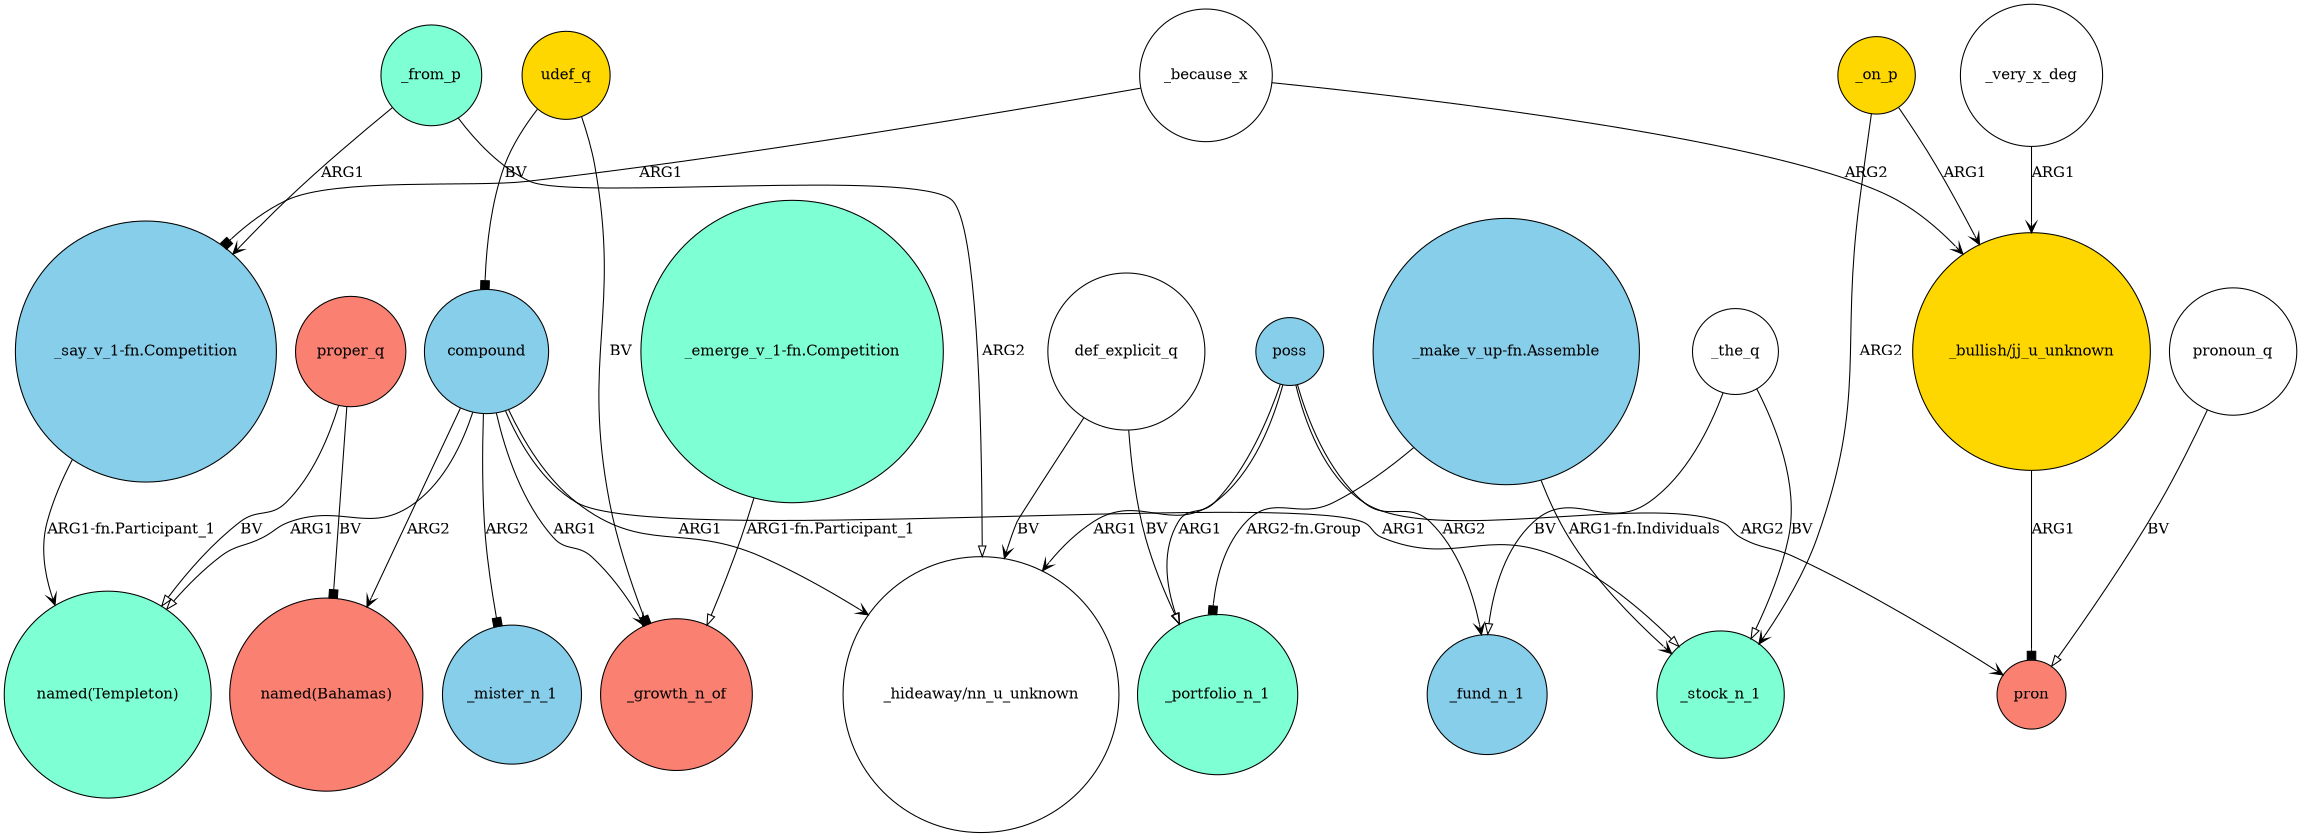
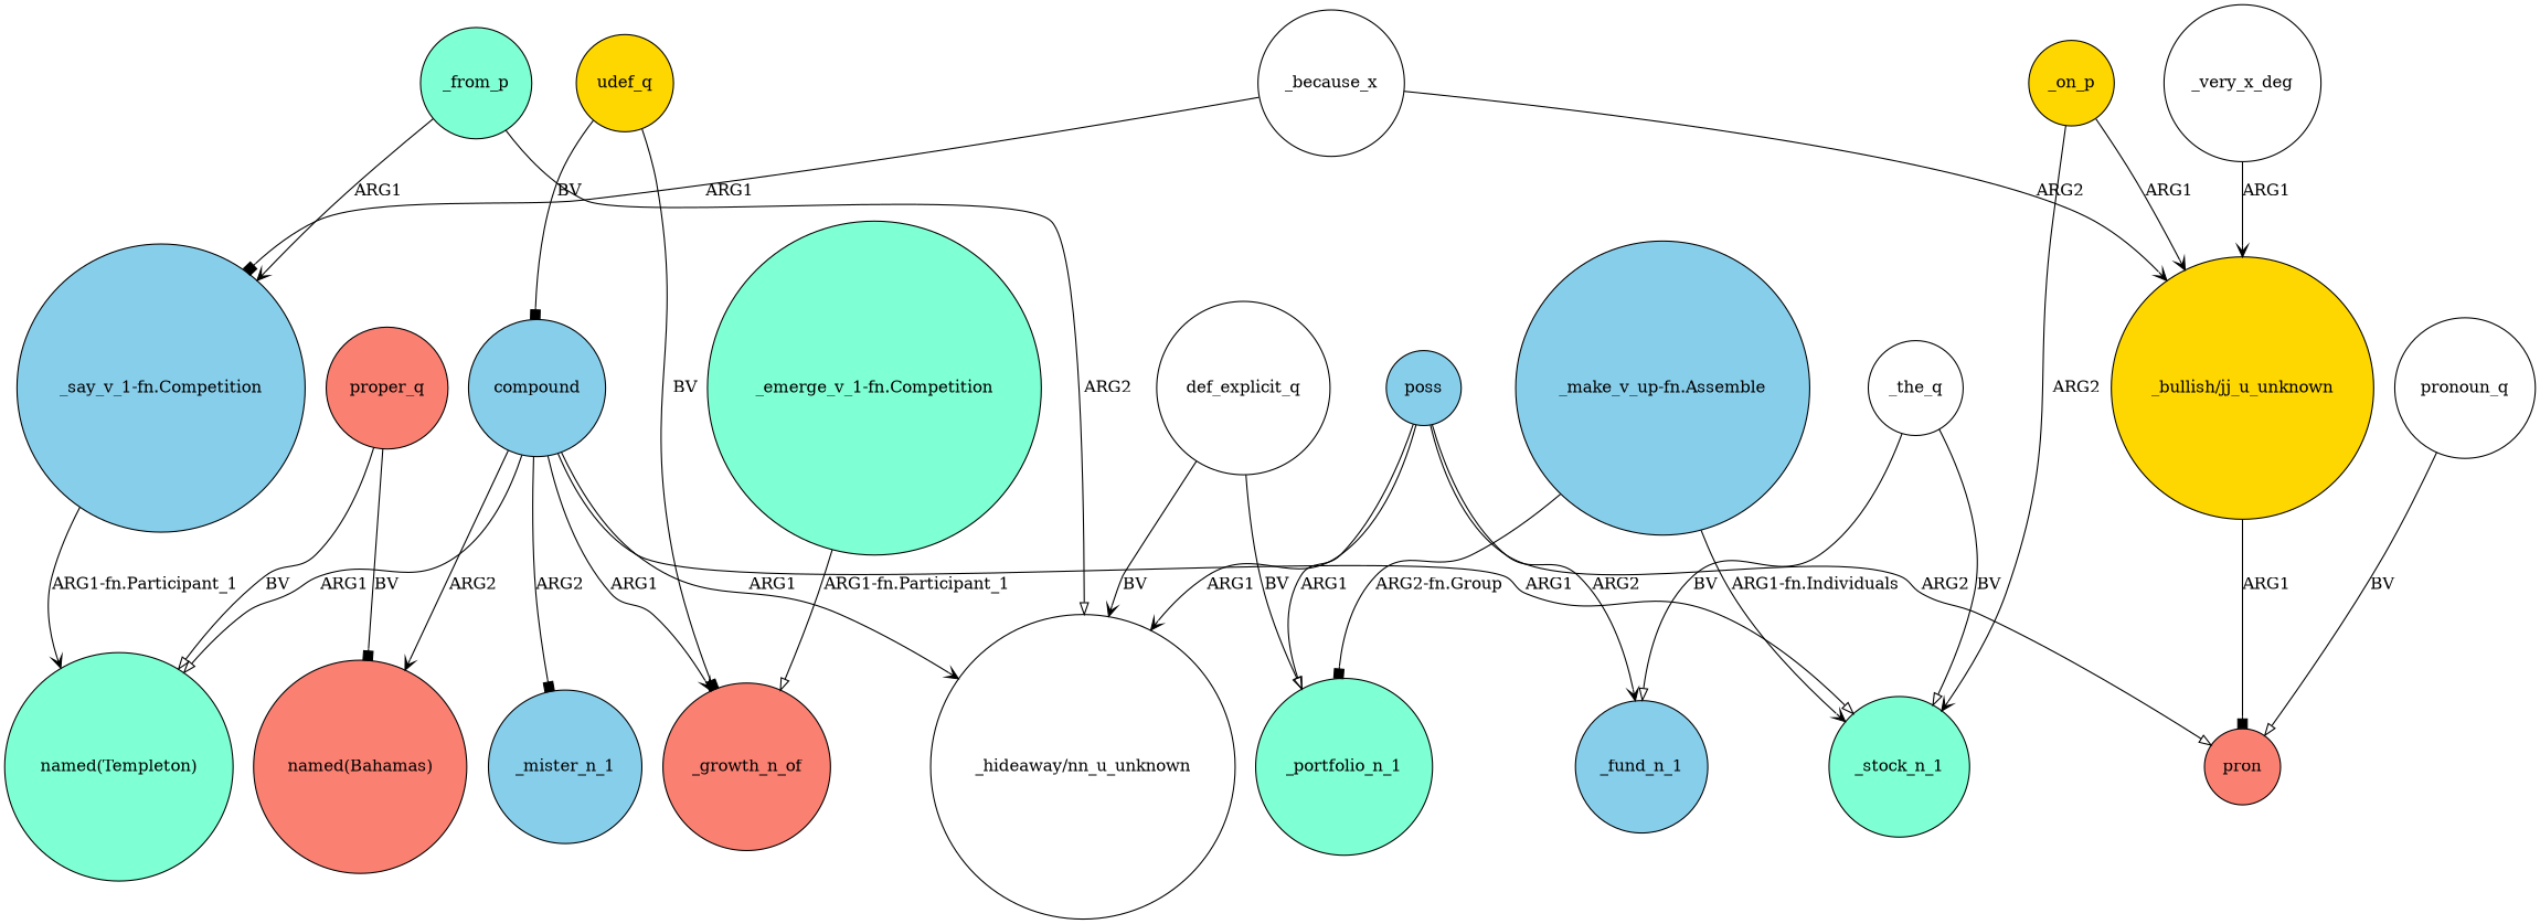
  digraph {
    node [fillcolor=skyblue shape=circle style=filled]
    edge [arrowhead=vee]
    "named(Templeton)" [fillcolor=aquamarine]
    "_say_v_1-fn.Competition"
    _from_p [fillcolor=aquamarine]
    "_hideaway/nn_u_unknown" [fillcolor=white]
    compound
    _mister_n_1
    _growth_n_of [fillcolor=salmon]
    "named(Bahamas)" [fillcolor=salmon]
    _stock_n_1 [fillcolor=aquamarine]
    "_bullish/jj_u_unknown" [fillcolor=gold]
    pron [fillcolor=salmon]
    _the_q [fillcolor=white]
    _fund_n_1
    "_make_v_up-fn.Assemble"
    _portfolio_n_1 [fillcolor=aquamarine]
    "_emerge_v_1-fn.Competition" [fillcolor=aquamarine]
    _very_x_deg [fillcolor=white]
    _on_p [fillcolor=gold]
    udef_q [fillcolor=gold]
    pronoun_q [fillcolor=white]
    poss
    _because_x [fillcolor=white]
    def_explicit_q [fillcolor=white]
    proper_q [fillcolor=salmon]
    "_say_v_1-fn.Competition" -> "named(Templeton)" [label="ARG1-fn.Participant_1"]
    _from_p -> "_say_v_1-fn.Competition" [label=ARG1]
    _from_p -> "_hideaway/nn_u_unknown" [arrowhead=onormal label=ARG2]
    compound -> "named(Templeton)" [arrowhead=onormal label=ARG1]
    compound -> "_hideaway/nn_u_unknown" [label=ARG1]
    compound -> _mister_n_1 [arrowhead=box label=ARG2]
    compound -> _growth_n_of [label=ARG1]
    compound -> "named(Bahamas)" [label=ARG2]
    compound -> _stock_n_1 [arrowhead=onormal label=ARG1]
    "_bullish/jj_u_unknown" -> pron [arrowhead=box label=ARG1]
    _the_q -> _stock_n_1 [arrowhead=onormal label=BV]
    _the_q -> _fund_n_1 [arrowhead=onormal label=BV]
    "_make_v_up-fn.Assemble" -> _stock_n_1 [label="ARG1-fn.Individuals"]
    "_make_v_up-fn.Assemble" -> _portfolio_n_1 [arrowhead=box label="ARG2-fn.Group"]
    "_emerge_v_1-fn.Competition" -> _growth_n_of [arrowhead=onormal label="ARG1-fn.Participant_1"]
    _very_x_deg -> "_bullish/jj_u_unknown" [label=ARG1]
    _on_p -> _stock_n_1 [label=ARG2]
    _on_p -> "_bullish/jj_u_unknown" [label=ARG1]
    udef_q -> compound [arrowhead=box label=BV]
    udef_q -> _growth_n_of [arrowhead=box label=BV]
    pronoun_q -> pron [arrowhead=onormal label=BV]
    poss -> "_hideaway/nn_u_unknown" [label=ARG1]
-   poss -> pron [label=ARG2]
+   poss -> pron [arrowhead=onormal label=ARG2]
    poss -> _fund_n_1 [label=ARG2]
    poss -> _portfolio_n_1 [arrowhead=onormal label=ARG1]
    _because_x -> "_say_v_1-fn.Competition" [arrowhead=box label=ARG1]
    _because_x -> "_bullish/jj_u_unknown" [label=ARG2]
    def_explicit_q -> "_hideaway/nn_u_unknown" [label=BV]
    def_explicit_q -> _portfolio_n_1 [arrowhead=onormal label=BV]
    proper_q -> "named(Templeton)" [arrowhead=onormal label=BV]
    proper_q -> "named(Bahamas)" [arrowhead=box label=BV]
  }
